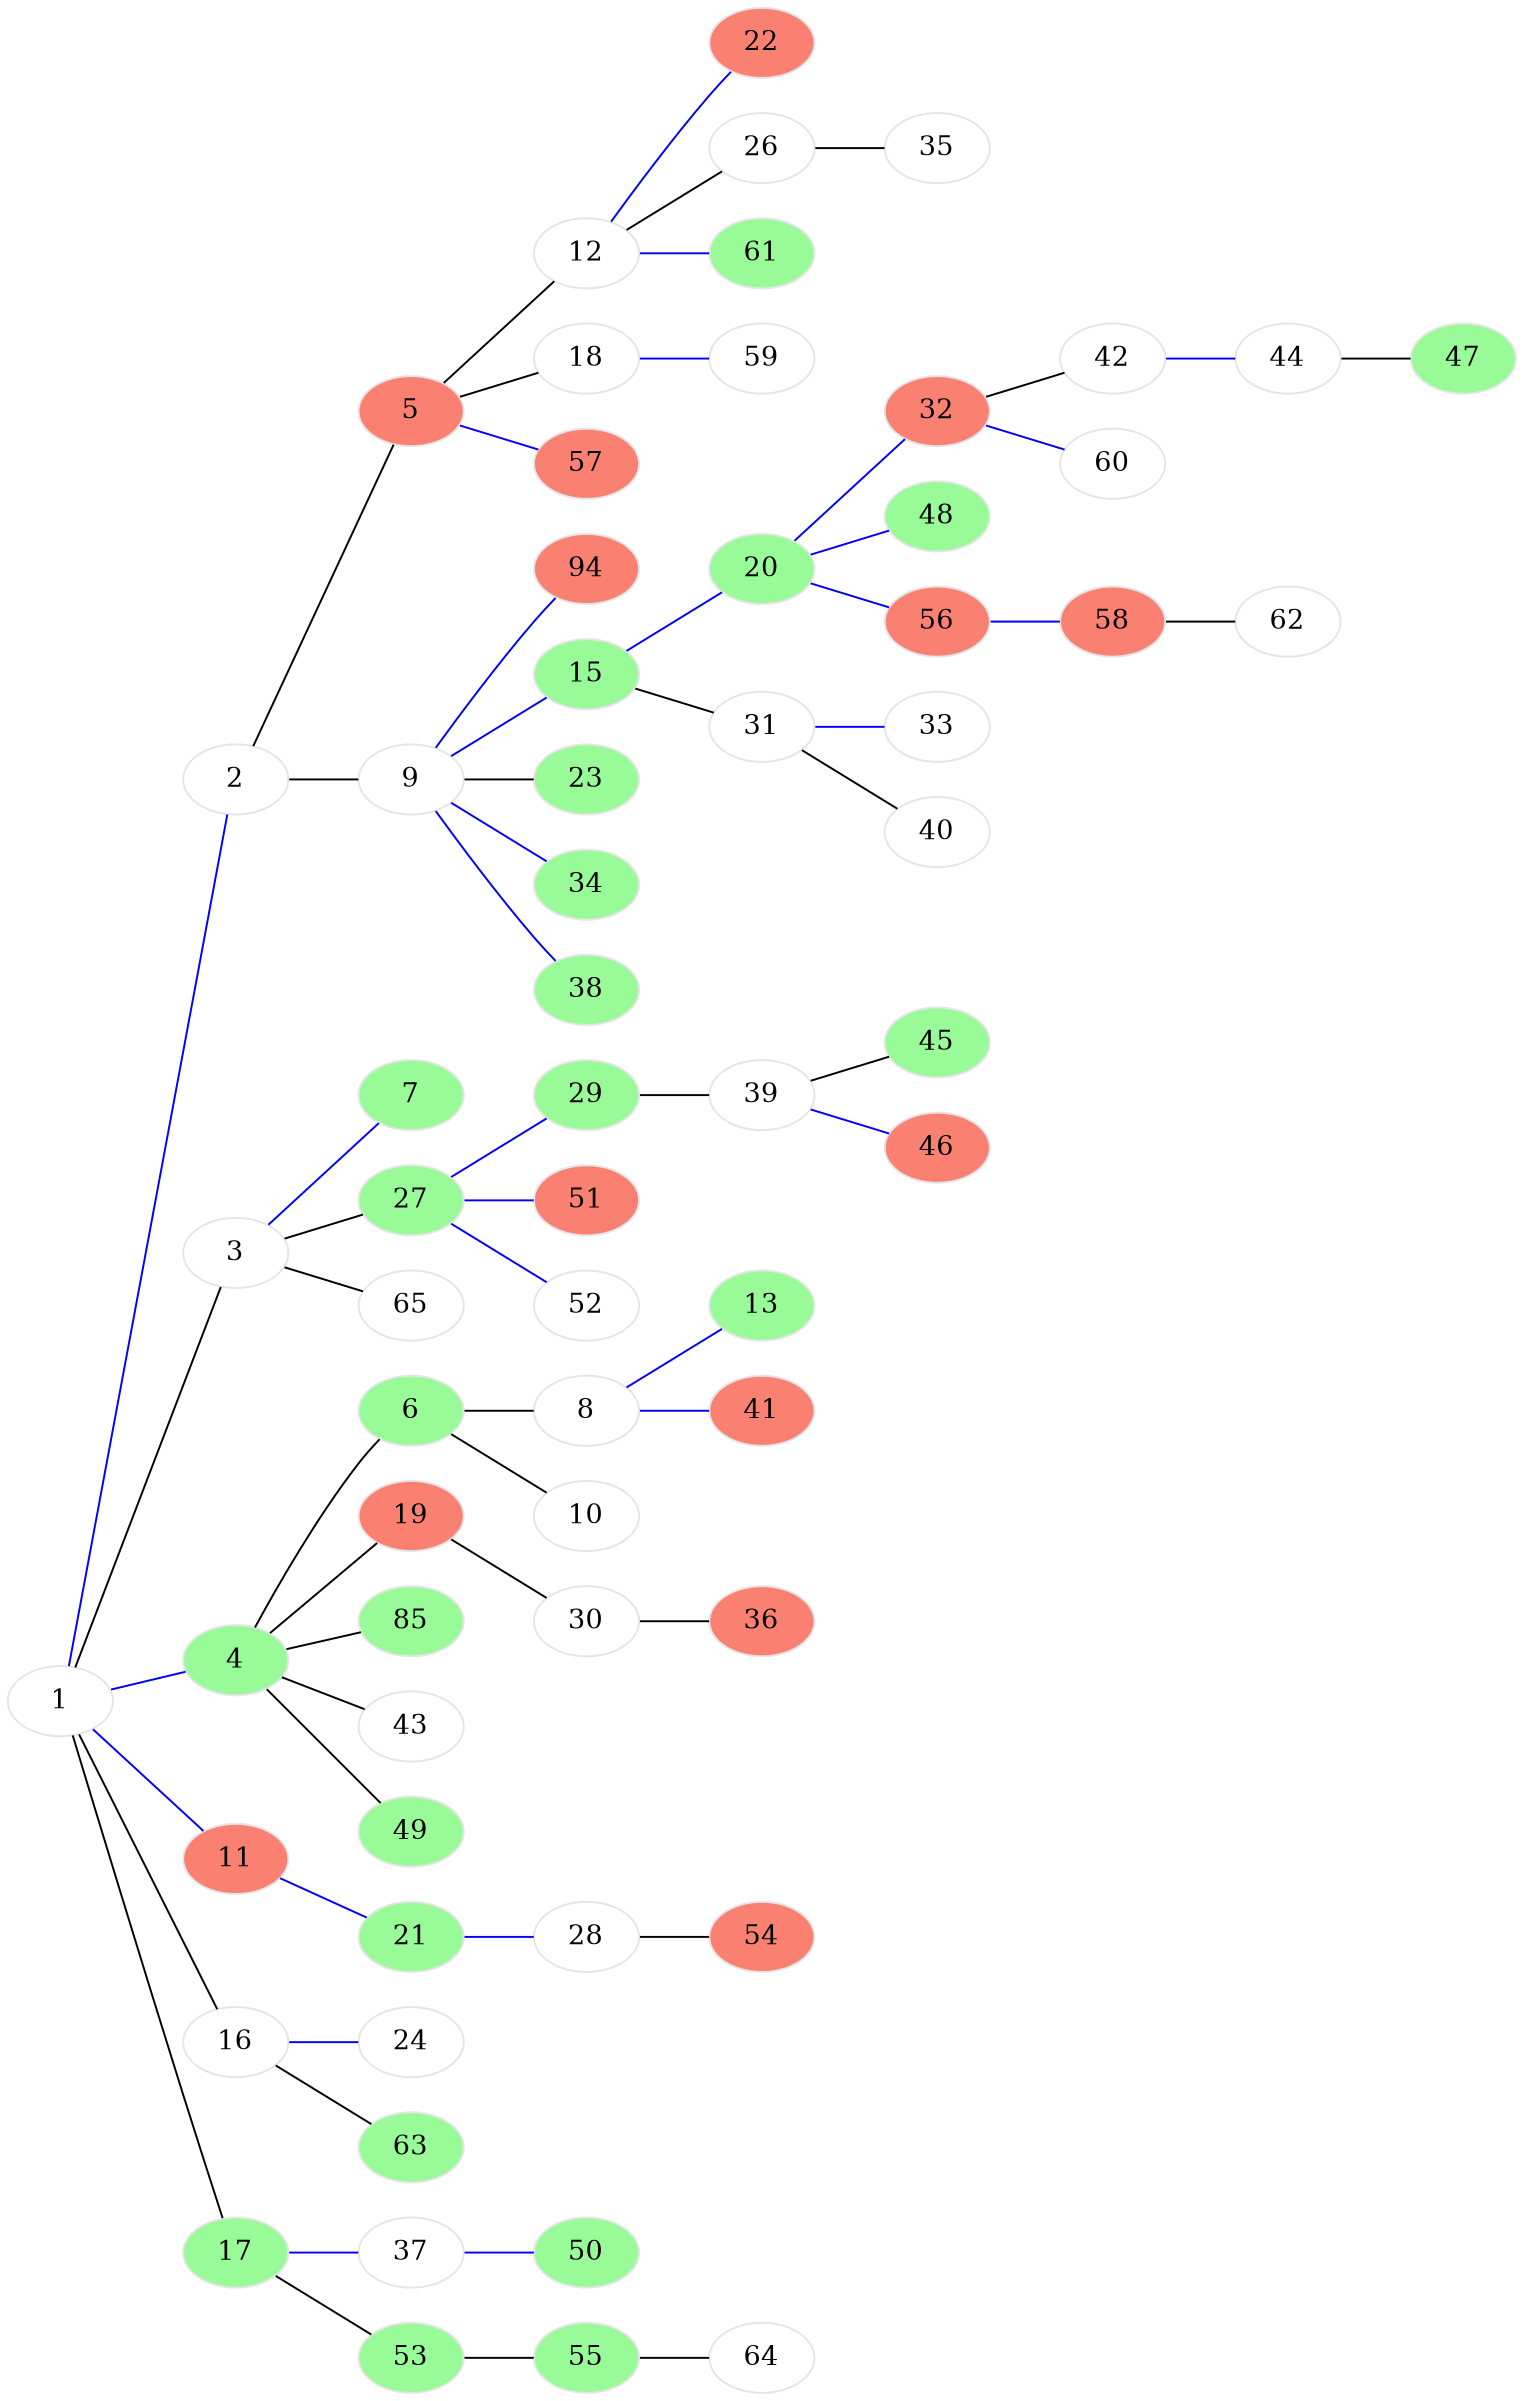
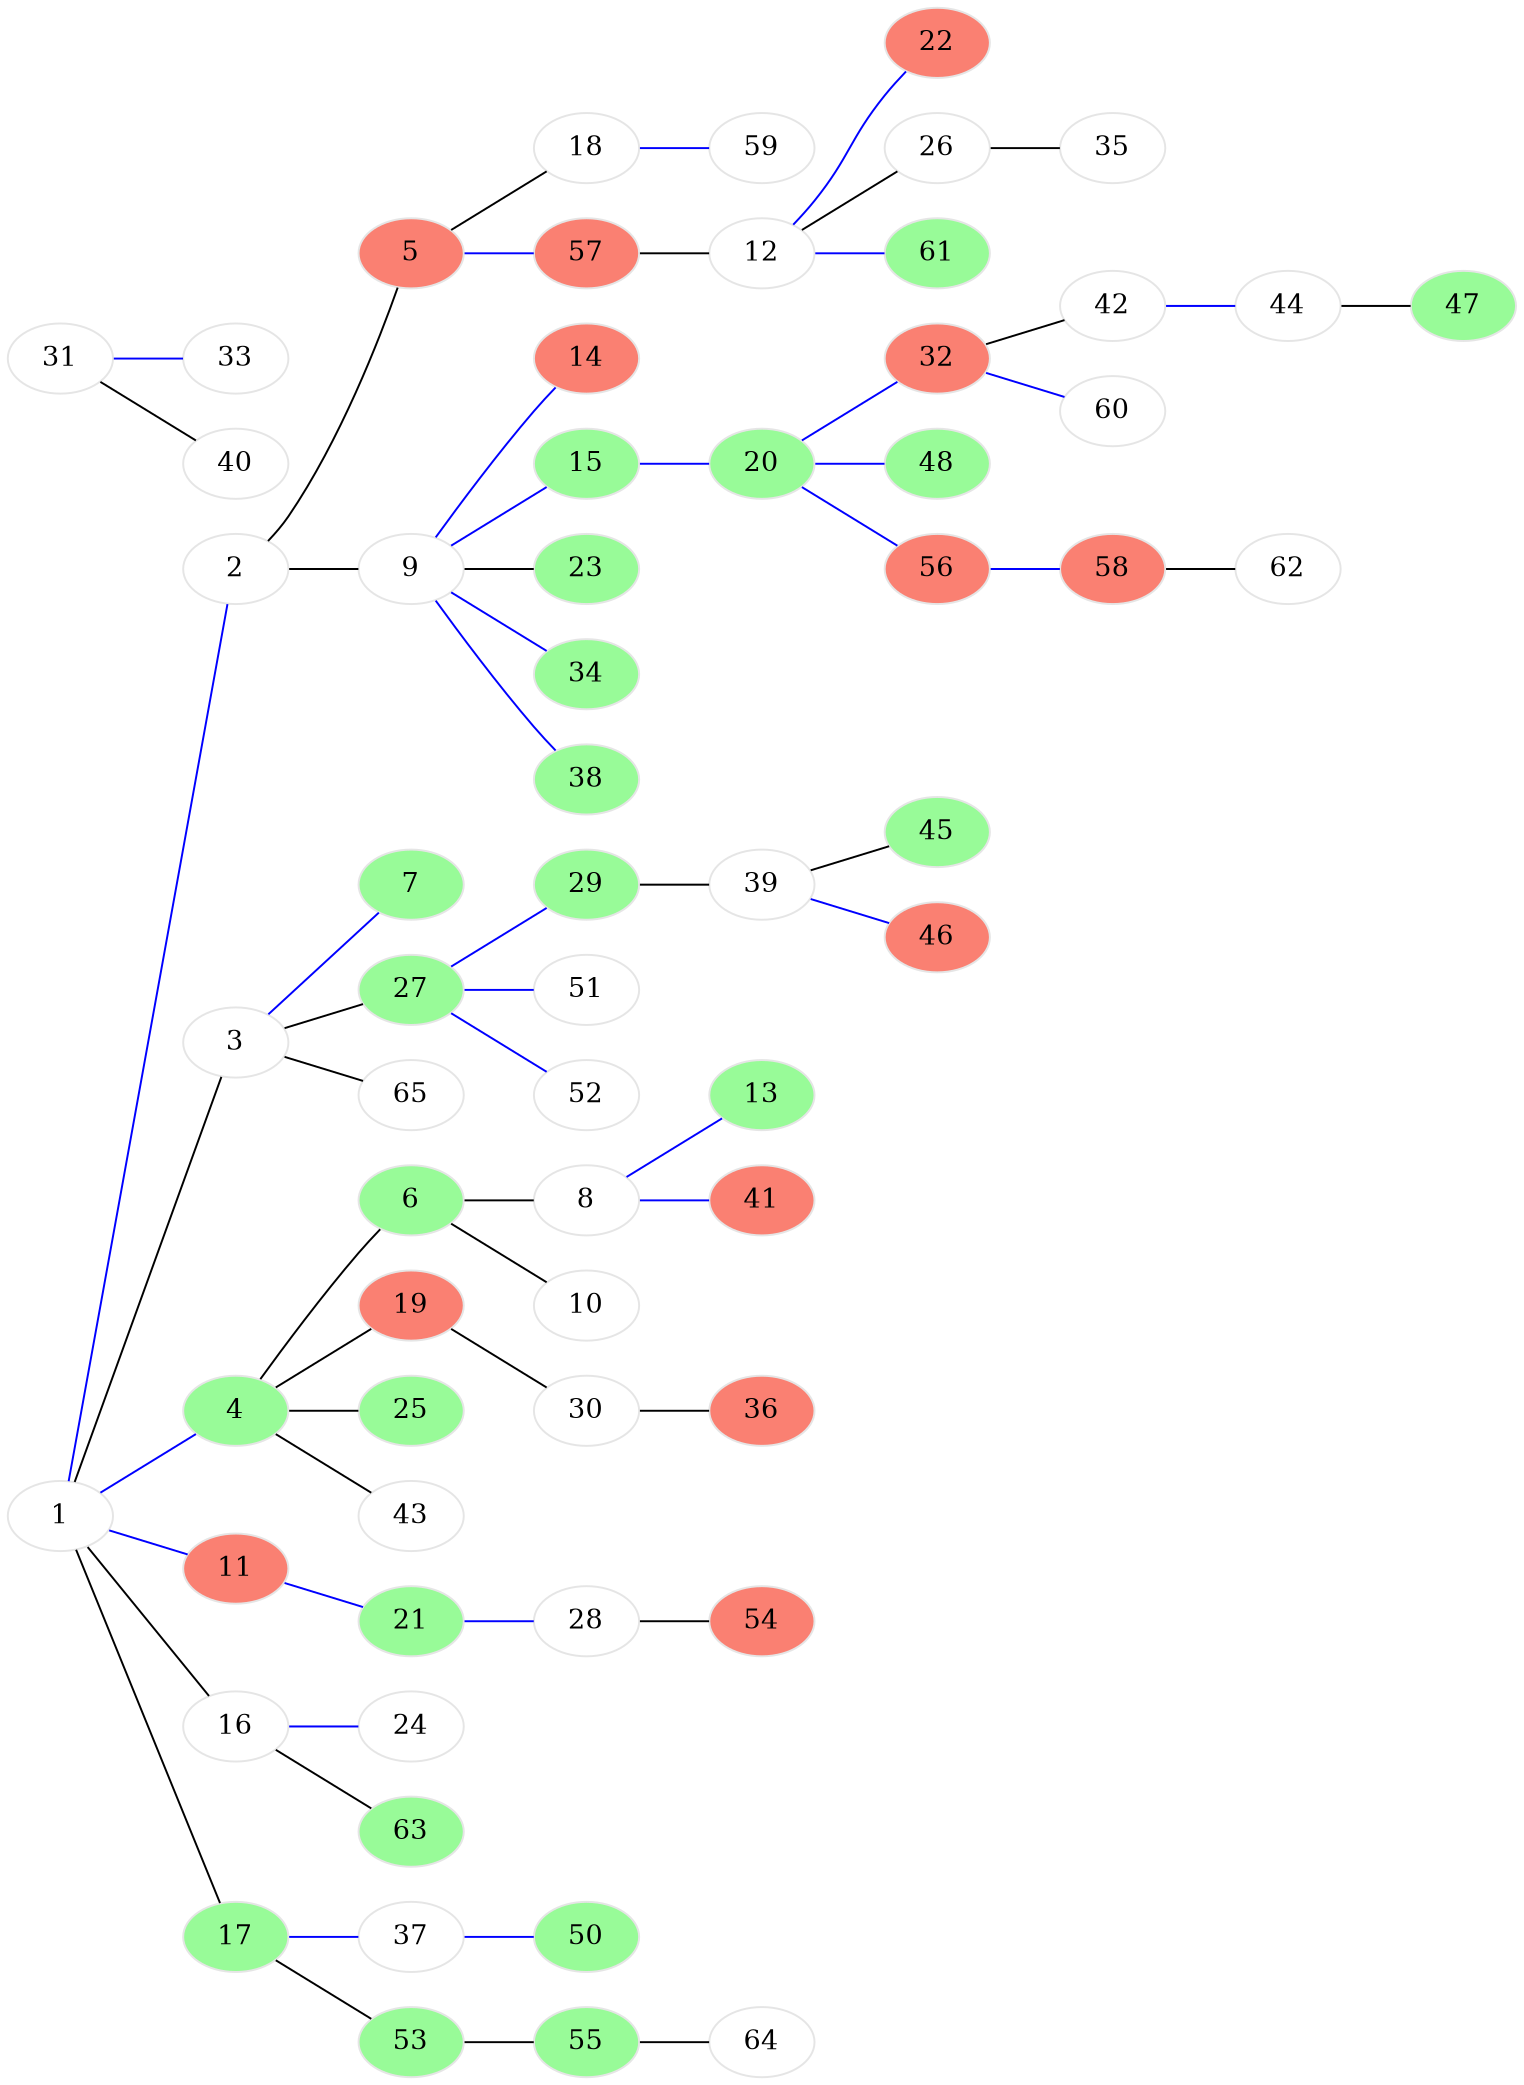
  graph {
    rankdir=LR
    node [color=gray90 fillcolor=white style=filled]
    edge [color=black weight=1.0]
    1
    2
    3
    4 [fillcolor=palegreen]
    11 [fillcolor=salmon]
    16
    17 [fillcolor=palegreen]
    5 [fillcolor=salmon]
    9
    7 [fillcolor=palegreen]
    27 [fillcolor=palegreen]
    65
    6 [fillcolor=palegreen]
    19 [fillcolor=salmon]
-   25 [fillcolor=palegreen label=85]
+   25 [fillcolor=palegreen]
    43
-   49 [fillcolor=palegreen]
    21 [fillcolor=palegreen]
    24
    63 [fillcolor=palegreen]
    37
    53 [fillcolor=palegreen]
    12
    18
    57 [fillcolor=salmon]
-   14 [fillcolor=salmon label=94]
+   14 [fillcolor=salmon]
    15 [fillcolor=palegreen]
    23 [fillcolor=palegreen]
    34 [fillcolor=palegreen]
    38 [fillcolor=palegreen]
    29 [fillcolor=palegreen]
-   51 [fillcolor=salmon]
+   51
    52
    8
    10
    30
    22 [fillcolor=salmon]
    26
    61 [fillcolor=palegreen]
    59
    13 [fillcolor=palegreen]
    41 [fillcolor=salmon]
    20 [fillcolor=palegreen]
    31
    28
    35
    32 [fillcolor=salmon]
    48 [fillcolor=palegreen]
    56 [fillcolor=salmon]
    33
    40
    50 [fillcolor=palegreen]
    55 [fillcolor=palegreen]
    36 [fillcolor=salmon]
    42
    60
    58 [fillcolor=salmon]
    54 [fillcolor=salmon]
    39
    45 [fillcolor=palegreen]
    46 [fillcolor=salmon]
    44
    47 [fillcolor=palegreen]
    64
    62
    1 -- 2 [color=blue]
    1 -- 3
    1 -- 4 [color=blue]
    1 -- 11 [color=blue]
    1 -- 16
    1 -- 17
    2 -- 5
    2 -- 9
    3 -- 7 [color=blue]
    3 -- 27
    3 -- 65
    4 -- 6
    4 -- 19
    4 -- 25
    4 -- 43
-   4 -- 49
    11 -- 21 [color=blue]
    16 -- 24 [color=blue weight=2.0]
    16 -- 63
    17 -- 37 [color=blue]
    17 -- 53
-   5 -- 12
+   57 -- 12
    5 -- 18
    5 -- 57 [color=blue]
    9 -- 14 [color=blue]
    9 -- 15 [color=blue]
    9 -- 23
    9 -- 34 [color=blue]
    9 -- 38 [color=blue]
    27 -- 29 [color=blue]
    27 -- 51 [color=blue]
    27 -- 52 [color=blue]
    6 -- 8
    6 -- 10
    19 -- 30
    21 -- 28 [color=blue]
    37 -- 50 [color=blue]
    53 -- 55
    12 -- 22 [color=blue]
    12 -- 26
    12 -- 61 [color=blue weight=2.0]
    18 -- 59 [color=blue]
    15 -- 20 [color=blue]
-   15 -- 31
    29 -- 39
    8 -- 13 [color=blue]
    8 -- 41 [color=blue weight=2.0]
    30 -- 36
    26 -- 35 [weight=2.0]
    20 -- 32 [color=blue]
    20 -- 48 [color=blue]
    20 -- 56 [color=blue]
    31 -- 33 [color=blue weight=2.0]
    31 -- 40
    28 -- 54
    32 -- 42
    32 -- 60 [color=blue]
    56 -- 58 [color=blue]
    55 -- 64
    42 -- 44 [color=blue]
    58 -- 62
    39 -- 45
    39 -- 46 [color=blue]
    44 -- 47
  }
